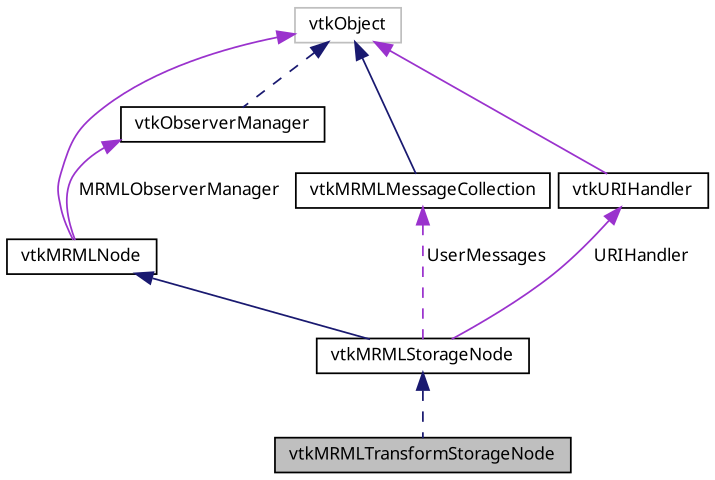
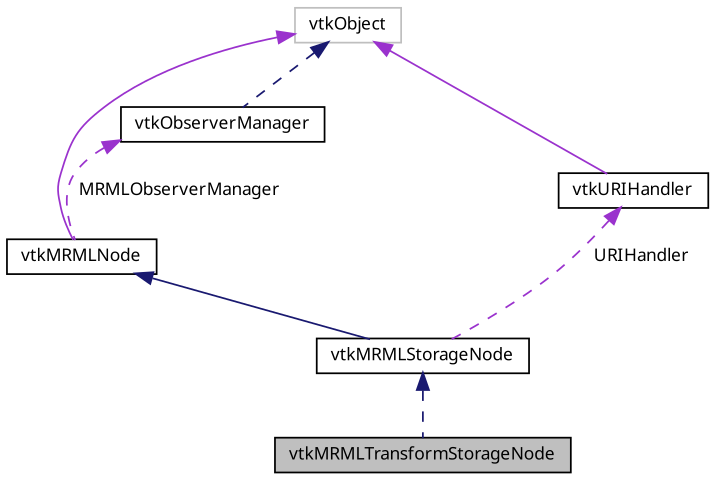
  digraph {
    fontname="Noto Sans"
    node [color=black fontname="Noto Sans" fontsize=10 shape=record]
    edge [color=darkorchid3 dir=back fontname="Noto Sans" fontsize=10 labelfontname=Helvetica labelfontsize=10 style=dashed]
    n1 [fillcolor=grey75 fontcolor=black height=0.2 label=vtkMRMLTransformStorageNode style=filled width=0.4]
    n2 [height=0.2 label=vtkMRMLStorageNode width=0.4]
    n3 [height=0.2 label=vtkMRMLNode width=0.4]
    n4 [color=grey75 height=0.2 label=vtkObject width=0.4]
    n5 [height=0.2 label=vtkObserverManager width=0.4]
-   n6 [height=0.2 label=vtkMRMLMessageCollection width=0.4]
    n7 [height=0.2 label=vtkURIHandler width=0.4]
    n2 -> n1 [color=midnightblue]
    n3 -> n2 [color=midnightblue style=solid]
    n4 -> n3 [style=solid]
    n4 -> n5 [color=midnightblue]
-   n4 -> n6 [color=midnightblue style=solid]
    n4 -> n7 [style=solid]
-   n5 -> n3 [label=" MRMLObserverManager" style=solid]
-   n6 -> n2 [label=" UserMessages"]
-   n7 -> n2 [label=" URIHandler" style=solid]
+   n5 -> n3 [label=" MRMLObserverManager"]
+   n7 -> n2 [label=" URIHandler"]
  }
